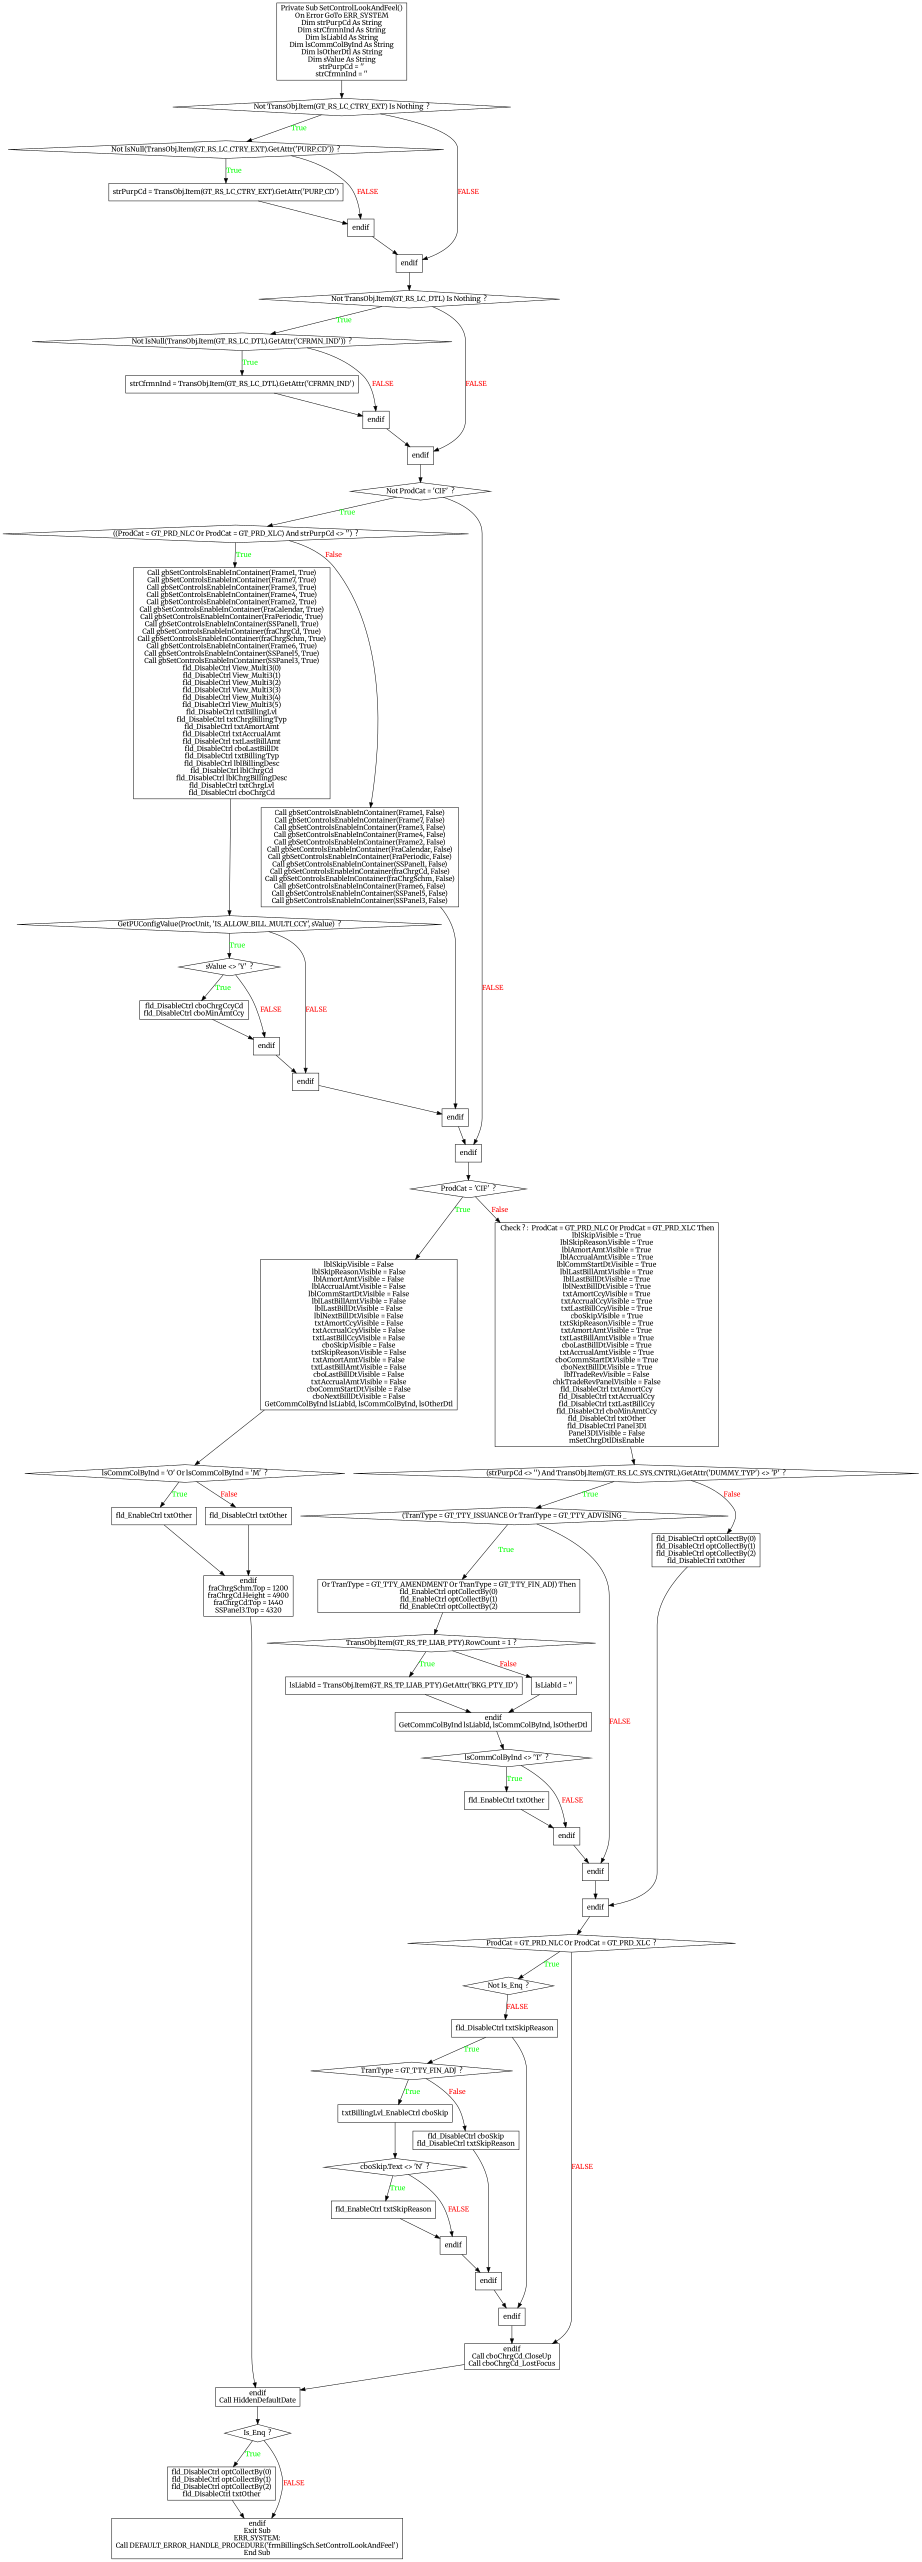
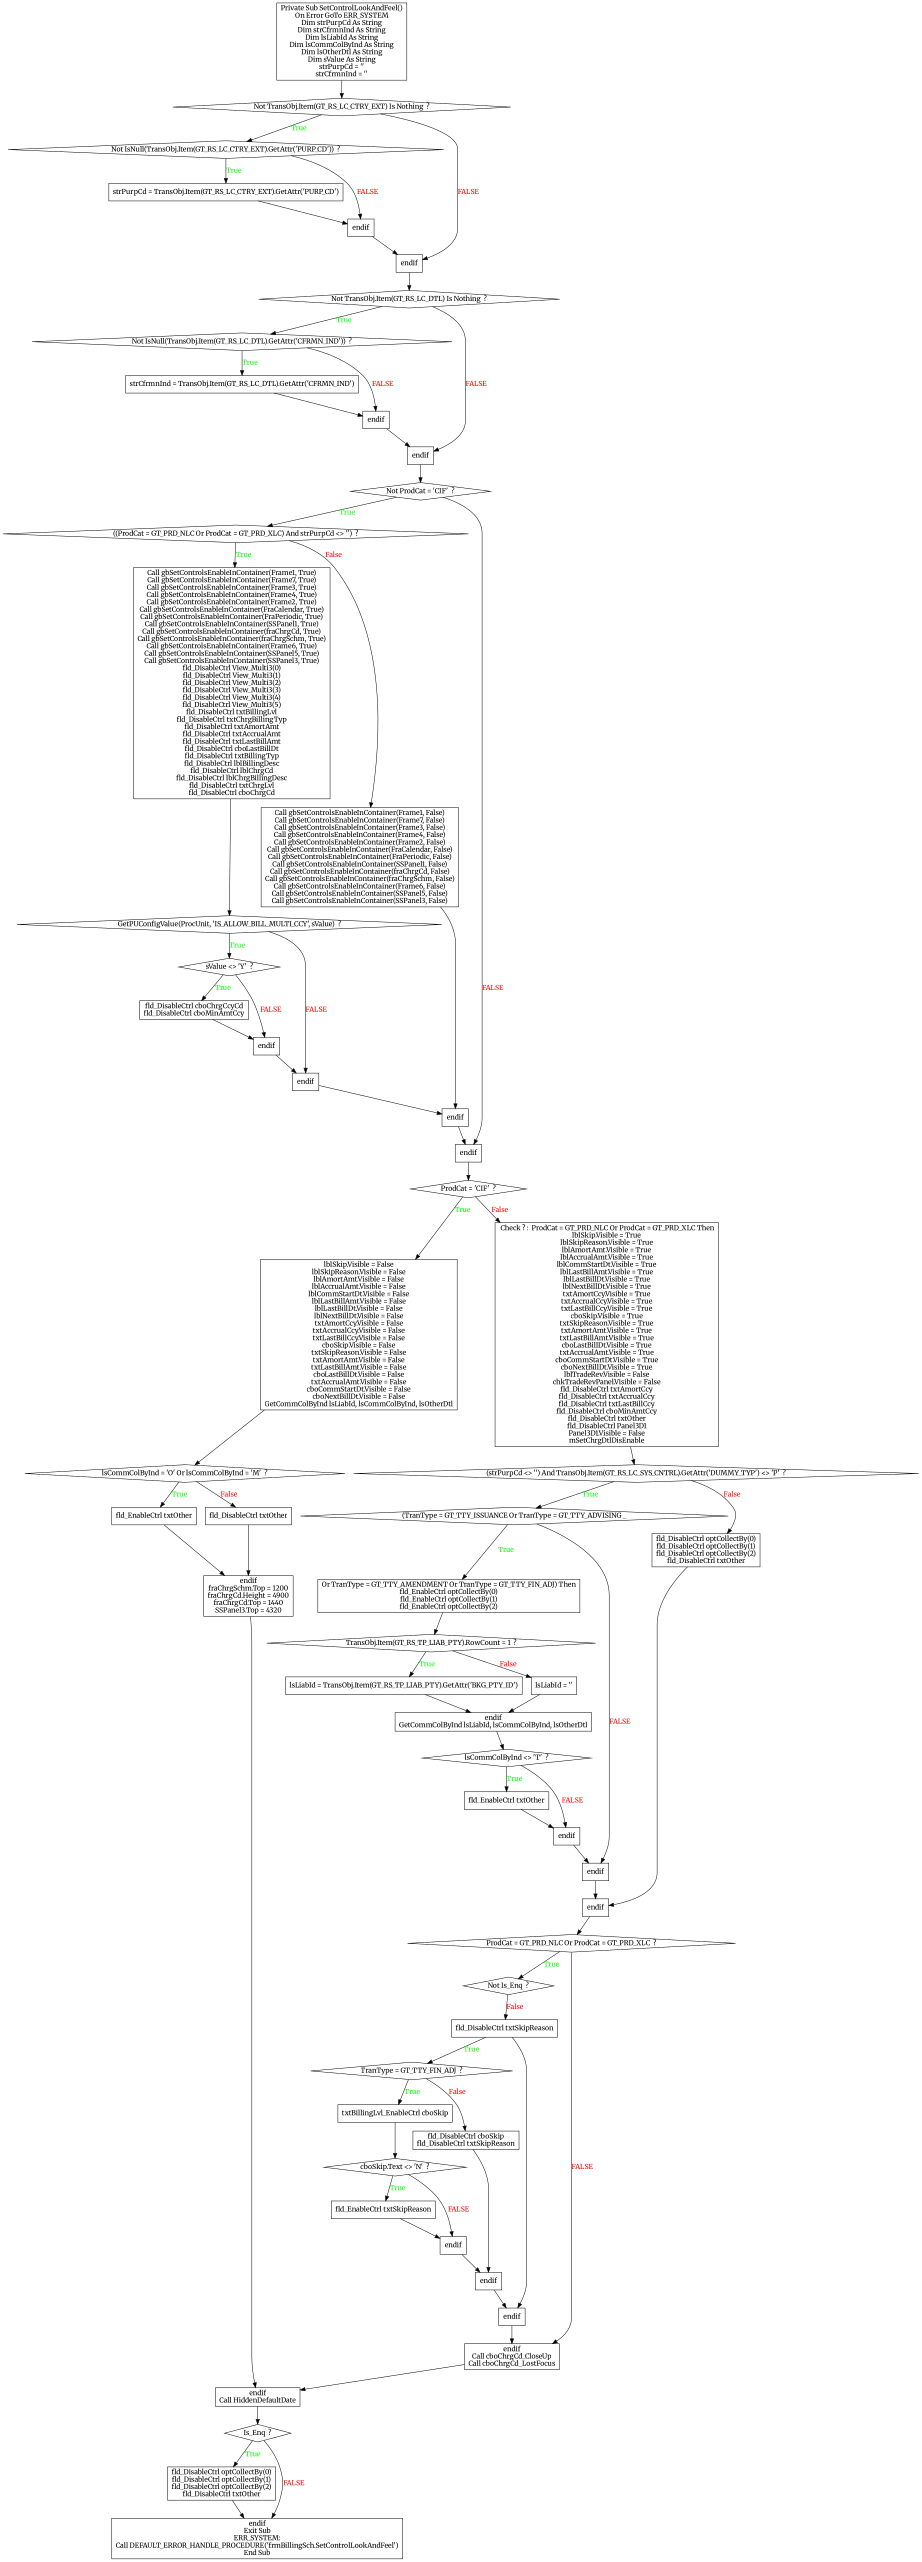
  digraph {
    fontname=Merriweather
    node [fontname=Merriweather shape=box]
    edge [fontname=Merriweather]
    n1 [label="Private Sub SetControlLookAndFeel()\nOn Error GoTo ERR_SYSTEM\nDim strPurpCd As String\nDim strCfrmnInd As String\nDim lsLiabId As String\nDim lsCommColByInd As String\nDim lsOtherDtl As String\nDim sValue As String\nstrPurpCd = ''\nstrCfrmnInd = ''"]
    n2 [label="Not TransObj.Item(GT_RS_LC_CTRY_EXT) Is Nothing  ?" shape=diamond]
    n3 [label="Not IsNull(TransObj.Item(GT_RS_LC_CTRY_EXT).GetAttr('PURP_CD'))  ?" shape=diamond]
    n4 [label=endif]
    n5 [label="strPurpCd = TransObj.Item(GT_RS_LC_CTRY_EXT).GetAttr('PURP_CD')"]
    n6 [label=endif]
    n7 [label="Not TransObj.Item(GT_RS_LC_DTL) Is Nothing  ?" shape=diamond]
    n8 [label="Not IsNull(TransObj.Item(GT_RS_LC_DTL).GetAttr('CFRMN_IND'))  ?" shape=diamond]
    n9 [label=endif]
    n10 [label="strCfrmnInd = TransObj.Item(GT_RS_LC_DTL).GetAttr('CFRMN_IND')"]
    n11 [label=endif]
    n12 [label="Not ProdCat = 'CIF'  ?" shape=diamond]
    n13 [label="((ProdCat = GT_PRD_NLC Or ProdCat = GT_PRD_XLC) And strPurpCd <> '')  ?" shape=diamond]
    n14 [label=endif]
    n15 [label="Call gbSetControlsEnableInContainer(Frame1, True)\nCall gbSetControlsEnableInContainer(Frame7, True)\nCall gbSetControlsEnableInContainer(Frame3, True)\nCall gbSetControlsEnableInContainer(Frame4, True)\nCall gbSetControlsEnableInContainer(Frame2, True)\nCall gbSetControlsEnableInContainer(FraCalendar, True)\nCall gbSetControlsEnableInContainer(FraPeriodic, True)\nCall gbSetControlsEnableInContainer(SSPanel1, True)\nCall gbSetControlsEnableInContainer(fraChrgCd, True)\nCall gbSetControlsEnableInContainer(fraChrgSchm, True)\nCall gbSetControlsEnableInContainer(Frame6, True)\nCall gbSetControlsEnableInContainer(SSPanel5, True)\nCall gbSetControlsEnableInContainer(SSPanel3, True)\nfld_DisableCtrl View_Multi3(0)\nfld_DisableCtrl View_Multi3(1)\nfld_DisableCtrl View_Multi3(2)\nfld_DisableCtrl View_Multi3(3)\nfld_DisableCtrl View_Multi3(4)\nfld_DisableCtrl View_Multi3(5)\nfld_DisableCtrl txtBillingLvl\nfld_DisableCtrl txtChrgBillingTyp\nfld_DisableCtrl txtAmortAmt\nfld_DisableCtrl txtAccrualAmt\nfld_DisableCtrl txtLastBillAmt\nfld_DisableCtrl cboLastBillDt\nfld_DisableCtrl txtBillingTyp\nfld_DisableCtrl lblBillingDesc\nfld_DisableCtrl lblChrgCd\nfld_DisableCtrl lblChrgBillingDesc\nfld_DisableCtrl txtChrgLvl\nfld_DisableCtrl cboChrgCd"]
    n16 [label="Call gbSetControlsEnableInContainer(Frame1, False)\nCall gbSetControlsEnableInContainer(Frame7, False)\nCall gbSetControlsEnableInContainer(Frame3, False)\nCall gbSetControlsEnableInContainer(Frame4, False)\nCall gbSetControlsEnableInContainer(Frame2, False)\nCall gbSetControlsEnableInContainer(FraCalendar, False)\nCall gbSetControlsEnableInContainer(FraPeriodic, False)\nCall gbSetControlsEnableInContainer(SSPanel1, False)\nCall gbSetControlsEnableInContainer(fraChrgCd, False)\nCall gbSetControlsEnableInContainer(fraChrgSchm, False)\nCall gbSetControlsEnableInContainer(Frame6, False)\nCall gbSetControlsEnableInContainer(SSPanel5, False)\nCall gbSetControlsEnableInContainer(SSPanel3, False)"]
    n17 [label="ProdCat = 'CIF'  ?" shape=diamond]
    n18 [label="GetPUConfigValue(ProcUnit, 'IS_ALLOW_BILL_MULTI_CCY', sValue)  ?" shape=diamond]
    n19 [label=endif]
    n20 [label="sValue <> 'Y'  ?" shape=diamond]
    n21 [label=endif]
    n22 [label="fld_DisableCtrl cboChrgCcyCd\nfld_DisableCtrl cboMinAmtCcy"]
    n23 [label=endif]
    n24 [label="lblSkip.Visible = False\nlblSkipReason.Visible = False\nlblAmortAmt.Visible = False\nlblAccrualAmt.Visible = False\nlblCommStartDt.Visible = False\nlblLastBillAmt.Visible = False\nlblLastBillDt.Visible = False\nlblNextBillDt.Visible = False\ntxtAmortCcy.Visible = False\ntxtAccrualCcy.Visible = False\ntxtLastBillCcy.Visible = False\ncboSkip.Visible = False\ntxtSkipReason.Visible = False\ntxtAmortAmt.Visible = False\ntxtLastBillAmt.Visible = False\ncboLastBillDt.Visible = False\ntxtAccrualAmt.Visible = False\ncboCommStartDt.Visible = False\ncboNextBillDt.Visible = False\nGetCommColByInd lsLiabId, lsCommColByInd, lsOtherDtl"]
    n25 [label=" Check ? :  ProdCat = GT_PRD_NLC Or ProdCat = GT_PRD_XLC Then\nlblSkip.Visible = True\nlblSkipReason.Visible = True\nlblAmortAmt.Visible = True\nlblAccrualAmt.Visible = True\nlblCommStartDt.Visible = True\nlblLastBillAmt.Visible = True\nlblLastBillDt.Visible = True\nlblNextBillDt.Visible = True\ntxtAmortCcy.Visible = True\ntxtAccrualCcy.Visible = True\ntxtLastBillCcy.Visible = True\ncboSkip.Visible = True\ntxtSkipReason.Visible = True\ntxtAmortAmt.Visible = True\ntxtLastBillAmt.Visible = True\ncboLastBillDt.Visible = True\ntxtAccrualAmt.Visible = True\ncboCommStartDt.Visible = True\ncboNextBillDt.Visible = True\nlblTradeRev.Visible = False\nchkTradeRevPanel.Visible = False\nfld_DisableCtrl txtAmortCcy\nfld_DisableCtrl txtAccrualCcy\nfld_DisableCtrl txtLastBillCcy\nfld_DisableCtrl cboMinAmtCcy\nfld_DisableCtrl txtOther\nfld_DisableCtrl Panel3D1\nPanel3D1.Visible = False\nmSetChrgDtlDisEnable"]
    n26 [label="lsCommColByInd = 'O' Or lsCommColByInd = 'M'  ?" shape=diamond]
    n27 [label="(strPurpCd <> '') And TransObj.Item(GT_RS_LC_SYS_CNTRL).GetAttr('DUMMY_TYP') <> 'P'  ?" shape=diamond]
    n28 [label="fld_EnableCtrl txtOther"]
    n29 [label="fld_DisableCtrl txtOther"]
    n30 [label="endif\nfraChrgSchm.Top = 1200\nfraChrgCd.Height = 4900\nfraChrgCd.Top = 1440\nSSPanel3.Top = 4320"]
    n31 [label="endif\nCall HiddenDefaultDate"]
    n32 [label="Is_Enq  ?" shape=diamond]
    n33 [label="(TranType = GT_TTY_ISSUANCE Or TranType = GT_TTY_ADVISING _" shape=diamond]
    n34 [label="fld_DisableCtrl optCollectBy(0)\nfld_DisableCtrl optCollectBy(1)\nfld_DisableCtrl optCollectBy(2)\nfld_DisableCtrl txtOther"]
    n35 [label="Or TranType = GT_TTY_AMENDMENT Or TranType = GT_TTY_FIN_ADJ) Then\nfld_EnableCtrl optCollectBy(0)\nfld_EnableCtrl optCollectBy(1)\nfld_EnableCtrl optCollectBy(2)"]
    n36 [label=endif]
    n37 [label=endif]
    n38 [label="TransObj.Item(GT_RS_TP_LIAB_PTY).RowCount = 1  ?" shape=diamond]
    n39 [label="lsLiabId = TransObj.Item(GT_RS_TP_LIAB_PTY).GetAttr('BKG_PTY_ID')"]
    n40 [label="lsLiabId = ''"]
    n41 [label="endif\nGetCommColByInd lsLiabId, lsCommColByInd, lsOtherDtl"]
    n42 [label="lsCommColByInd <> 'T'  ?" shape=diamond]
    n43 [label="fld_EnableCtrl txtOther"]
    n44 [label=endif]
    n45 [label="ProdCat = GT_PRD_NLC Or ProdCat = GT_PRD_XLC  ?" shape=diamond]
    n46 [label="Not Is_Enq  ?" shape=diamond]
    n47 [label="endif\nCall cboChrgCd_CloseUp\nCall cboChrgCd_LostFocus"]
    n48 [label="fld_DisableCtrl txtSkipReason"]
    n49 [label="TranType = GT_TTY_FIN_ADJ  ?" shape=diamond]
    n50 [label="txtBillingLvl_EnableCtrl cboSkip"]
    n51 [label="fld_DisableCtrl cboSkip\nfld_DisableCtrl txtSkipReason"]
    n52 [label=endif]
    n53 [label="cboSkip.Text <> 'N'  ?" shape=diamond]
    n54 [label=endif]
    n55 [label="fld_EnableCtrl txtSkipReason"]
    n56 [label=endif]
    n57 [label="fld_DisableCtrl optCollectBy(0)\nfld_DisableCtrl optCollectBy(1)\nfld_DisableCtrl optCollectBy(2)\nfld_DisableCtrl txtOther"]
    n58 [label="endif\nExit Sub\nERR_SYSTEM:\nCall DEFAULT_ERROR_HANDLE_PROCEDURE('frmBillingSch.SetControlLookAndFeel')\nEnd Sub"]
    n1 -> n2
    n2 -> n3 [fontcolor=GREEN label=True]
    n2 -> n4 [fontcolor=RED label=FALSE]
    n3 -> n5 [fontcolor=GREEN label=True]
    n3 -> n6 [fontcolor=RED label=FALSE]
    n4 -> n7
    n5 -> n6
    n6 -> n4
    n7 -> n8 [fontcolor=GREEN label=True]
    n7 -> n9 [fontcolor=RED label=FALSE]
    n8 -> n10 [fontcolor=GREEN label=True]
    n8 -> n11 [fontcolor=RED label=FALSE]
    n9 -> n12
    n10 -> n11
    n11 -> n9
    n12 -> n13 [fontcolor=GREEN label=True]
    n12 -> n14 [fontcolor=RED label=FALSE]
    n13 -> n15 [fontcolor=GREEN label=True]
    n13 -> n16 [fontcolor=RED label=False]
    n14 -> n17
    n15 -> n18
    n16 -> n19
    n17 -> n24 [fontcolor=GREEN label=True]
    n17 -> n25 [fontcolor=RED label=False]
    n18 -> n20 [fontcolor=GREEN label=True]
    n18 -> n21 [fontcolor=RED label=FALSE]
    n19 -> n14
    n20 -> n22 [fontcolor=GREEN label=True]
    n20 -> n23 [fontcolor=RED label=FALSE]
    n21 -> n19
    n22 -> n23
    n23 -> n21
    n24 -> n26
    n25 -> n27
    n26 -> n28 [fontcolor=GREEN label=True]
    n26 -> n29 [fontcolor=RED label=False]
    n27 -> n33 [fontcolor=GREEN label=True]
    n27 -> n34 [fontcolor=RED label=False]
    n28 -> n30
    n29 -> n30
    n30 -> n31
    n31 -> n32
    n32 -> n57 [fontcolor=GREEN label=True]
    n32 -> n58 [fontcolor=RED label=FALSE]
    n33 -> n35 [fontcolor=GREEN label=True]
    n33 -> n36 [fontcolor=RED label=FALSE]
    n34 -> n37
    n35 -> n38
    n36 -> n37
    n37 -> n45
    n38 -> n39 [fontcolor=GREEN label=True]
    n38 -> n40 [fontcolor=RED label=False]
    n39 -> n41
    n40 -> n41
    n41 -> n42
    n42 -> n43 [fontcolor=GREEN label=True]
    n42 -> n44 [fontcolor=RED label=FALSE]
    n43 -> n44
    n44 -> n36
    n45 -> n46 [fontcolor=GREEN label=True]
    n45 -> n47 [fontcolor=RED label=FALSE]
-   n46 -> n48 [fontcolor=RED label=FALSE]
+   n46 -> n48 [fontcolor=RED label=False]
    n47 -> n31
    n48 -> n49 [fontcolor=GREEN label=True]
    n48 -> n52
    n49 -> n50 [fontcolor=GREEN label=True]
    n49 -> n51 [fontcolor=RED label=False]
    n50 -> n53
    n51 -> n54
    n52 -> n47
    n53 -> n55 [fontcolor=GREEN label=True]
    n53 -> n56 [fontcolor=RED label=FALSE]
    n54 -> n52
    n55 -> n56
    n56 -> n54
    n57 -> n58
  }
